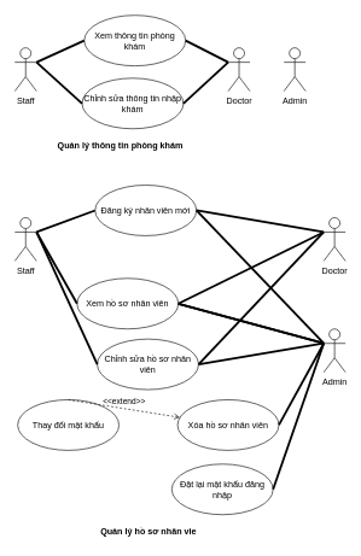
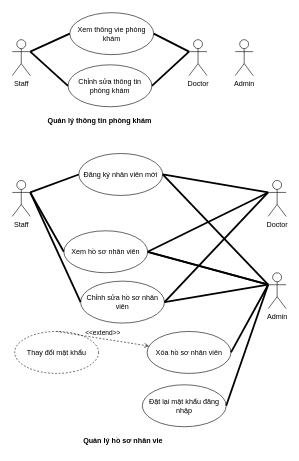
  <mxCell id="0" />
  <mxCell id="1" parent="0" />
  <mxCell id="2" value="Staff" style="shape=umlActor;verticalLabelPosition=bottom;verticalAlign=top;html=1;" parent="1" vertex="1"><mxGeometry x="20" y="65" width="30" height="60" as="geometry" /></mxCell>
  <mxCell id="3" value="Doctor" style="shape=umlActor;verticalLabelPosition=bottom;verticalAlign=top;html=1;" vertex="1" parent="1"><mxGeometry x="315" y="65" width="30" height="60" as="geometry" /></mxCell>
  <mxCell id="4" value="Admin" style="shape=umlActor;verticalLabelPosition=bottom;verticalAlign=top;html=1;" vertex="1" parent="1"><mxGeometry x="392" y="65" width="30" height="60" as="geometry" /></mxCell>
- <mxCell id="5" value="Xem thông tin phòng khám" style="ellipse;whiteSpace=wrap;html=1;" vertex="1" parent="1"><mxGeometry x="116" y="20" width="140" height="70" as="geometry" /></mxCell>
- <mxCell id="6" value="Chỉnh sửa thông tin nhập khám" style="ellipse;whiteSpace=wrap;html=1;" vertex="1" parent="1"><mxGeometry x="113" y="107" width="140" height="70" as="geometry" /></mxCell>
+ <mxCell id="5" value="Xem thông vie phòng khám" style="ellipse;whiteSpace=wrap;html=1;" vertex="1" parent="1"><mxGeometry x="116" y="20" width="140" height="70" as="geometry" /></mxCell>
+ <mxCell id="6" value="Chỉnh sửa thông tin phòng khám" style="ellipse;whiteSpace=wrap;html=1;" vertex="1" parent="1"><mxGeometry x="113" y="107" width="140" height="70" as="geometry" /></mxCell>
  <mxCell id="7" value="" style="endArrow=none;startArrow=none;endFill=0;startFill=0;endSize=8;html=1;verticalAlign=bottom;labelBackgroundColor=none;strokeWidth=3;exitX=1;exitY=0.333;exitDx=0;exitDy=0;exitPerimeter=0;entryX=0;entryY=0.5;entryDx=0;entryDy=0;" edge="1" parent="1" source="2" target="5"><mxGeometry width="160" relative="1" as="geometry"><mxPoint x="26" y="200" as="sourcePoint" /><mxPoint x="186" y="200" as="targetPoint" /></mxGeometry></mxCell>
  <mxCell id="8" value="" style="endArrow=none;startArrow=none;endFill=0;startFill=0;endSize=8;html=1;verticalAlign=bottom;labelBackgroundColor=none;strokeWidth=3;exitX=1;exitY=0.333;exitDx=0;exitDy=0;exitPerimeter=0;entryX=0;entryY=0.5;entryDx=0;entryDy=0;" edge="1" parent="1" source="2" target="6"><mxGeometry width="160" relative="1" as="geometry"><mxPoint x="152" y="211" as="sourcePoint" /><mxPoint x="312" y="211" as="targetPoint" /></mxGeometry></mxCell>
  <mxCell id="9" value="" style="endArrow=none;startArrow=none;endFill=0;startFill=0;endSize=8;html=1;verticalAlign=bottom;labelBackgroundColor=none;strokeWidth=3;exitX=1;exitY=0.5;exitDx=0;exitDy=0;entryX=0;entryY=0.333;entryDx=0;entryDy=0;entryPerimeter=0;" edge="1" parent="1" source="5" target="3"><mxGeometry width="160" relative="1" as="geometry"><mxPoint x="152" y="211" as="sourcePoint" /><mxPoint x="312" y="211" as="targetPoint" /></mxGeometry></mxCell>
  <mxCell id="10" value="" style="endArrow=none;startArrow=none;endFill=0;startFill=0;endSize=8;html=1;verticalAlign=bottom;labelBackgroundColor=none;strokeWidth=3;exitX=1;exitY=0.5;exitDx=0;exitDy=0;entryX=0;entryY=0.333;entryDx=0;entryDy=0;entryPerimeter=0;" edge="1" parent="1" source="6" target="3"><mxGeometry width="160" relative="1" as="geometry"><mxPoint x="152" y="211" as="sourcePoint" /><mxPoint x="312" y="211" as="targetPoint" /></mxGeometry></mxCell>
  <mxCell id="11" value="Quản lý thông tin phòng khám" style="text;align=center;fontStyle=1;verticalAlign=middle;spacingLeft=3;spacingRight=3;strokeColor=none;rotatable=0;points=[[0,0.5],[1,0.5]];portConstraint=eastwest;" vertex="1" parent="1"><mxGeometry x="126" y="186" width="80" height="26" as="geometry" /></mxCell>
  <mxCell id="12" value="Staff" style="shape=umlActor;verticalLabelPosition=bottom;verticalAlign=top;html=1;" vertex="1" parent="1"><mxGeometry x="20" y="300" width="30" height="60" as="geometry" /></mxCell>
  <mxCell id="13" value="Doctor" style="shape=umlActor;verticalLabelPosition=bottom;verticalAlign=top;html=1;" vertex="1" parent="1"><mxGeometry x="447" y="300" width="30" height="60" as="geometry" /></mxCell>
  <mxCell id="14" value="Admin" style="shape=umlActor;verticalLabelPosition=bottom;verticalAlign=top;html=1;" vertex="1" parent="1"><mxGeometry x="447" y="454" width="30" height="60" as="geometry" /></mxCell>
  <mxCell id="15" value="Đăng ký nhân viên mới" style="ellipse;whiteSpace=wrap;html=1;" vertex="1" parent="1"><mxGeometry x="131" y="255" width="140" height="70" as="geometry" /></mxCell>
  <mxCell id="16" value="Xem hồ sơ nhân viên" style="ellipse;whiteSpace=wrap;html=1;" vertex="1" parent="1"><mxGeometry x="106" y="384" width="140" height="70" as="geometry" /></mxCell>
  <mxCell id="17" value="Chỉnh sửa hồ sơ nhân viên" style="ellipse;whiteSpace=wrap;html=1;" vertex="1" parent="1"><mxGeometry x="134" y="468" width="140" height="70" as="geometry" /></mxCell>
  <mxCell id="18" value="" style="endArrow=none;startArrow=none;endFill=0;startFill=0;endSize=8;html=1;verticalAlign=bottom;labelBackgroundColor=none;strokeWidth=3;exitX=1;exitY=0.333;exitDx=0;exitDy=0;exitPerimeter=0;entryX=0;entryY=0.5;entryDx=0;entryDy=0;" edge="1" parent="1" source="12" target="15"><mxGeometry width="160" relative="1" as="geometry"><mxPoint x="223" y="311" as="sourcePoint" /><mxPoint x="383" y="311" as="targetPoint" /></mxGeometry></mxCell>
  <mxCell id="19" value="" style="endArrow=none;startArrow=none;endFill=0;startFill=0;endSize=8;html=1;verticalAlign=bottom;labelBackgroundColor=none;strokeWidth=3;exitX=1;exitY=0.333;exitDx=0;exitDy=0;exitPerimeter=0;entryX=0;entryY=0.5;entryDx=0;entryDy=0;" edge="1" parent="1" source="12" target="16"><mxGeometry width="160" relative="1" as="geometry"><mxPoint x="223" y="311" as="sourcePoint" /><mxPoint x="383" y="311" as="targetPoint" /></mxGeometry></mxCell>
  <mxCell id="20" value="" style="endArrow=none;startArrow=none;endFill=0;startFill=0;endSize=8;html=1;verticalAlign=bottom;labelBackgroundColor=none;strokeWidth=3;exitX=1;exitY=0.333;exitDx=0;exitDy=0;exitPerimeter=0;entryX=0;entryY=0.5;entryDx=0;entryDy=0;" edge="1" parent="1" source="12" target="17"><mxGeometry width="160" relative="1" as="geometry"><mxPoint x="223" y="311" as="sourcePoint" /><mxPoint x="383" y="311" as="targetPoint" /></mxGeometry></mxCell>
- <mxCell id="21" value="Thay đổi mật khẩu" style="ellipse;whiteSpace=wrap;html=1;" vertex="1" parent="1"><mxGeometry x="24" y="552" width="140" height="70" as="geometry" /></mxCell>
+ <mxCell id="21" value="Thay đổi mật khẩu" style="ellipse;whiteSpace=wrap;html=1;dashed=1;" vertex="1" parent="1"><mxGeometry x="24" y="552" width="140" height="70" as="geometry" /></mxCell>
  <mxCell id="22" value="&amp;lt;&amp;lt;extend&amp;gt;&amp;gt;" style="html=1;verticalAlign=bottom;labelBackgroundColor=none;endArrow=open;endFill=0;dashed=1;exitX=0.5;exitY=0;exitDx=0;exitDy=0;" edge="1" parent="1" source="21" target="27"><mxGeometry width="160" relative="1" as="geometry"><mxPoint x="223" y="436" as="sourcePoint" /><mxPoint x="383" y="436" as="targetPoint" /></mxGeometry></mxCell>
  <mxCell id="23" value="" style="endArrow=none;startArrow=none;endFill=0;startFill=0;endSize=8;html=1;verticalAlign=bottom;labelBackgroundColor=none;strokeWidth=3;entryX=0;entryY=0.333;entryDx=0;entryDy=0;entryPerimeter=0;exitX=1;exitY=0.5;exitDx=0;exitDy=0;" edge="1" parent="1" source="16" target="14"><mxGeometry width="160" relative="1" as="geometry"><mxPoint x="223" y="436" as="sourcePoint" /><mxPoint x="383" y="436" as="targetPoint" /></mxGeometry></mxCell>
  <mxCell id="24" value="" style="endArrow=none;startArrow=none;endFill=0;startFill=0;endSize=8;html=1;verticalAlign=bottom;labelBackgroundColor=none;strokeWidth=3;exitX=1;exitY=0.5;exitDx=0;exitDy=0;entryX=0;entryY=0.333;entryDx=0;entryDy=0;entryPerimeter=0;" edge="1" parent="1" source="15" target="14"><mxGeometry width="160" relative="1" as="geometry"><mxPoint x="286" y="395" as="sourcePoint" /><mxPoint x="446" y="395" as="targetPoint" /></mxGeometry></mxCell>
  <mxCell id="25" value="" style="endArrow=none;startArrow=none;endFill=0;startFill=0;endSize=8;html=1;verticalAlign=bottom;labelBackgroundColor=none;strokeWidth=3;exitX=1;exitY=0.5;exitDx=0;exitDy=0;entryX=0;entryY=0.333;entryDx=0;entryDy=0;entryPerimeter=0;" edge="1" parent="1" source="16" target="14"><mxGeometry width="160" relative="1" as="geometry"><mxPoint x="223" y="436" as="sourcePoint" /><mxPoint x="383" y="436" as="targetPoint" /></mxGeometry></mxCell>
  <mxCell id="26" value="" style="endArrow=none;startArrow=none;endFill=0;startFill=0;endSize=8;html=1;verticalAlign=bottom;labelBackgroundColor=none;strokeWidth=3;exitX=1;exitY=0.5;exitDx=0;exitDy=0;entryX=0;entryY=0.333;entryDx=0;entryDy=0;entryPerimeter=0;" edge="1" parent="1" source="17" target="14"><mxGeometry width="160" relative="1" as="geometry"><mxPoint x="223" y="436" as="sourcePoint" /><mxPoint x="383" y="436" as="targetPoint" /></mxGeometry></mxCell>
  <mxCell id="27" value="Xóa hồ sơ nhân viên" style="ellipse;whiteSpace=wrap;html=1;" vertex="1" parent="1"><mxGeometry x="245" y="552" width="140" height="70" as="geometry" /></mxCell>
  <mxCell id="28" value="Đặt lại mật khẩu đăng nhập" style="ellipse;whiteSpace=wrap;html=1;" vertex="1" parent="1"><mxGeometry x="237" y="641" width="140" height="70" as="geometry" /></mxCell>
  <mxCell id="29" value="" style="endArrow=none;startArrow=none;endFill=0;startFill=0;endSize=8;html=1;verticalAlign=bottom;labelBackgroundColor=none;strokeWidth=3;exitX=1;exitY=0.5;exitDx=0;exitDy=0;entryX=0;entryY=0.333;entryDx=0;entryDy=0;entryPerimeter=0;" edge="1" parent="1" source="15" target="13"><mxGeometry width="160" relative="1" as="geometry"><mxPoint x="289" y="443" as="sourcePoint" /><mxPoint x="449" y="443" as="targetPoint" /></mxGeometry></mxCell>
  <mxCell id="30" value="" style="endArrow=none;startArrow=none;endFill=0;startFill=0;endSize=8;html=1;verticalAlign=bottom;labelBackgroundColor=none;strokeWidth=3;exitX=1;exitY=0.5;exitDx=0;exitDy=0;entryX=0;entryY=0.333;entryDx=0;entryDy=0;entryPerimeter=0;" edge="1" parent="1" source="16" target="13"><mxGeometry width="160" relative="1" as="geometry"><mxPoint x="289" y="443" as="sourcePoint" /><mxPoint x="449" y="443" as="targetPoint" /></mxGeometry></mxCell>
  <mxCell id="31" value="" style="endArrow=none;startArrow=none;endFill=0;startFill=0;endSize=8;html=1;verticalAlign=bottom;labelBackgroundColor=none;strokeWidth=3;exitX=1;exitY=0.5;exitDx=0;exitDy=0;entryX=0;entryY=0.333;entryDx=0;entryDy=0;entryPerimeter=0;" edge="1" parent="1" source="17" target="13"><mxGeometry width="160" relative="1" as="geometry"><mxPoint x="289" y="443" as="sourcePoint" /><mxPoint x="439" y="410" as="targetPoint" /></mxGeometry></mxCell>
  <mxCell id="32" value="" style="endArrow=none;startArrow=none;endFill=0;startFill=0;endSize=8;html=1;verticalAlign=bottom;labelBackgroundColor=none;strokeWidth=3;exitX=1;exitY=0.5;exitDx=0;exitDy=0;entryX=0;entryY=0.333;entryDx=0;entryDy=0;entryPerimeter=0;" edge="1" parent="1" source="27" target="14"><mxGeometry width="160" relative="1" as="geometry"><mxPoint x="289" y="443" as="sourcePoint" /><mxPoint x="449" y="443" as="targetPoint" /></mxGeometry></mxCell>
  <mxCell id="33" value="" style="endArrow=none;startArrow=none;endFill=0;startFill=0;endSize=8;html=1;verticalAlign=bottom;labelBackgroundColor=none;strokeWidth=3;entryX=0;entryY=0.333;entryDx=0;entryDy=0;entryPerimeter=0;exitX=1;exitY=0.5;exitDx=0;exitDy=0;" edge="1" parent="1" source="28" target="14"><mxGeometry width="160" relative="1" as="geometry"><mxPoint x="332" y="560" as="sourcePoint" /><mxPoint x="492" y="560" as="targetPoint" /></mxGeometry></mxCell>
  <mxCell id="34" value="Quản lý hồ sơ nhân vie" style="text;align=center;fontStyle=1;verticalAlign=middle;spacingLeft=3;spacingRight=3;strokeColor=none;rotatable=0;points=[[0,0.5],[1,0.5]];portConstraint=eastwest;" vertex="1" parent="1"><mxGeometry x="165" y="720" width="80" height="26" as="geometry" /></mxCell>
